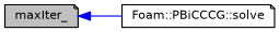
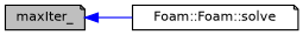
  digraph {
    rankdir=LR
    node [color=black fontname=Helvetica fontsize=10 shape=note]
    n1 [fillcolor=grey75 fontcolor=black height=0.2 label=maxIter_ style=filled width=0.4]
-   n2 [height=0.2 label="Foam::PBiCCCG::solve" width=0.4]
+   n2 [height=0.2 label="Foam::Foam::solve" width=0.4]
    n1 -> n2 [color=blue dir=back fontname=Helvetica fontsize=10 labelfontname=Helvetica labelfontsize=10 style=solid]
  }
